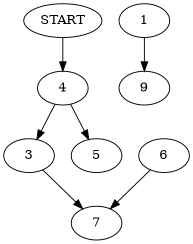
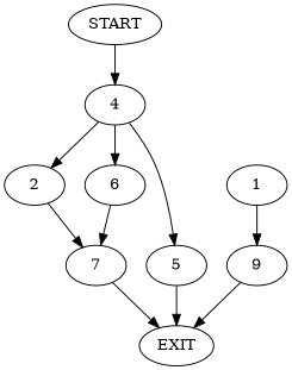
  digraph {
    n1 [label=START]
    4
    n3 [label=9]
    1
-   3
+   3 [label=2]
    5
    6
+   n8 [label=EXIT]
    7
    n1 -> 4
    4 -> 3
    4 -> 5
+   4 -> 6
+   n3 -> n8
    1 -> n3
    3 -> 7
+   5 -> n8
    6 -> 7
+   7 -> n8
  }
